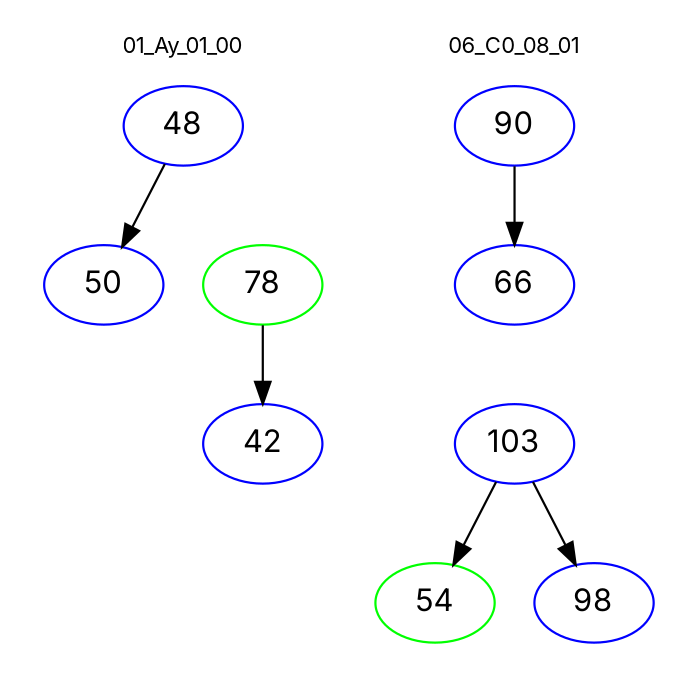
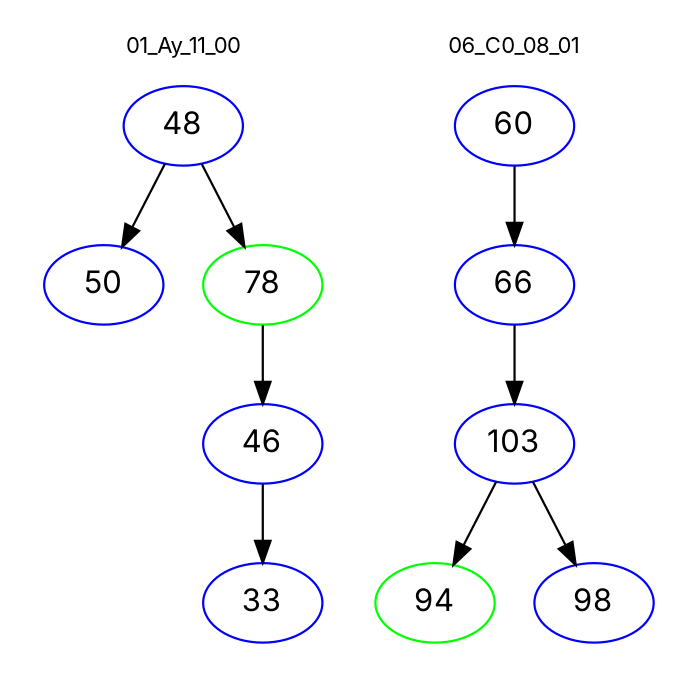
  digraph {
    fontname=Inter
    node [color=blue fontname=Inter]
    edge [color=black fontname=Inter]
    n1 [label=48]
    n2 [label=50]
    n3 [color=green label=78]
-   n4 [label=42]
-   n6 [label=90]
-   n7 [color=green label=54]
+   n4 [label=46]
+   n5 [label=33]
+   n6 [label=60]
+   n7 [color=green label=94]
    n8 [label=66]
    n9 [label=103]
    n10 [label=98]
    subgraph cluster_1 {
      color=white
      fontsize=10
-     label="01_Ay_01_00"
+     label="01_Ay_11_00"
      n1
      n2
      n3
      n4
+     n5
    }
    subgraph cluster_2 {
      color=white
      fontsize=10
      label="06_C0_08_01"
      n6
      n7
      n8
      n9
      n10
    }
    n1 -> n2
+   n1 -> n3
    n3 -> n4
+   n4 -> n5
    n6 -> n8
+   n8 -> n9
    n9 -> n7
    n9 -> n10
  }
